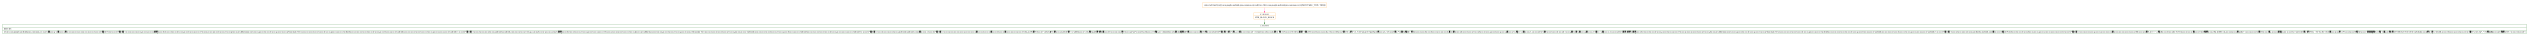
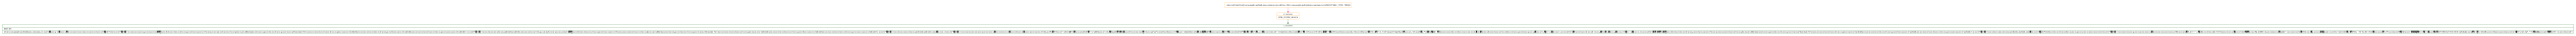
  digraph {
    fontname="Playfair Display"
    node [shape=record color=darkorange fontname="Playfair Display"]
    edge [fontname="Playfair Display"]
-   n1 [label="{0\:\ 0x0000|MTH_BLOCK_BLOCK\l}"]
+   n1 [label="{0\:\ 0x0000|MTH_ENTER_BLOCK\l}"]
    n2 [label="{1\:\ 0x0006|RETURN\l|return com.google.android.gms.common.zze.zza(\"0u0004¨0u0003 u0003u0002u0001u0002u0002tu0000Õ¸l\}ÓNõ0ru0006t*H÷ru0001u0001u0004u0005u000001u000b0tu0006u0003Uu0004u0006u0013u0002US1u00130u0011u0006u0003Uu0004bu0013nCalifornia1u00160u0014u0006u0003Uu0004u0007u0013rMountain View1u00100u000eu0006u0003Uu0004nu0013u0007Android1u00100u000eu0006u0003Uu0004u000bu0013u0007Android1u00100u000eu0006u0003Uu0004u0003u0013u0007Android1\"0 u0006t*H÷ru0001tu0001u0016u0013android@android.com0u001eu0017r080415233656Zu0017r350901233656Z01u000b0tu0006u0003Uu0004u0006u0013u0002US1u00130u0011u0006u0003Uu0004bu0013nCalifornia1u00160u0014u0006u0003Uu0004u0007u0013rMountain View1u00100u000eu0006u0003Uu0004nu0013u0007Android1u00100u000eu0006u0003Uu0004u000bu0013u0007Android1u00100u000eu0006u0003Uu0004u0003u0013u0007Android1\"0 u0006t*H÷ru0001tu0001u0016u0013android@android.com0u0001 0ru0006t*H÷ru0001u0001u0001u0005u0000u0003u0001ru00000u0001bu0002u0001u0001u0000ÖÎ.bn¿â1MÑ³ÏÓu0018´=3úftá½¶ÑÛu0013ö,9ßVøF=e¾ÀóÊBku0007Å¨íZ9ÁgçkÉ¹'Ku000b\"u0000u0019©)u0015årÅm*0u001b£oÅüu0011:ÖËt5¡m#«\}úîáeäßu001fn½§nQlNu0005u0011Ê\|fUu0017[ÃuùHÅj®b¤O¦¤Ý\}¿,n5\"­u0006¸Ìu0018^±Uyîømbu000bu001daÀù¯±ÂëÑu0007êE«Ûh£Ç^TÇlSÔu000bu0012u001dç»Óu000ebfu0018áªaÛ¼Ý\<d_\/UóÔÃuì@p©?qQØ6pÁju001a¾^òÑu0018á¸®ó)ðf¿láD¬èmu001cu001bu000fu0002u0001u0003£ü0ù0u001du0006u0003Uu001du000eu0004u0016u0004u0014u001cÅ¾LC\<a:u0015°L¼u0003òOà²0Éu0006u0003Uu001d#u0004Á0¾u0014u001cÅ¾LC\<a:u0015°L¼u0003òOà²¡¤01u000b0tu0006u0003Uu0004u0006u0013u0002US1u00130u0011u0006u0003Uu0004bu0013nCalifornia1u00160u0014u0006u0003Uu0004u0007u0013rMountain View1u00100u000eu0006u0003Uu0004nu0013u0007Android1u00100u000eu0006u0003Uu0004u000bu0013u0007Android1u00100u000eu0006u0003Uu0004u0003u0013u0007Android1\"0 u0006t*H÷ru0001tu0001u0016u0013android@android.comtu0000Õ¸l\}ÓNõ0fu0006u0003Uu001du0013u0004u00050u0003u0001u0001ÿ0ru0006t*H÷ru0001u0001u0004u0005u0000u0003u0001u0001u0000u0019Ófñu0005ûx?Lr\}Ò##=@zÏÎu0000bu001d[×ÆéÖí ku000eu0011 u0006Al¢Du0013ÒkJ àõ$ÊÒ»nL¡u0001ju0015n¡ì]ÉZ^:u0001u00006ôHÕu0010¿.u001eag:;åm¯u000bw±Â)ãÂUãèL]#ïºtËñ; +NZ\"É2cHJ#Òü)úu00199u3¯Øªu0016u000fBÂÐu0016\>fCéÁ\/ Á33[Àÿk\"ÞÑ­DB)¥9©Nï­«ÐeÎÒK\>QåÝ\{fx\{ïu0012þû¤Ä#ûOøÌILu0002ðõu0005u0016u0012ÿe)9\>FêÅ»!òwÁQª_*¦'Ñè§n¶u00035iÞ;¿ÿ\|©Ú\>u0012Cöu000b\")\l}" color=darkgreen]
    n3 [label="{protected final byte[] com.google.android.gms.common.zzj.zzd((r1v0 'this' com.google.android.gms.common.zzj A[IMMUTABLE_TYPE, THIS])) }"]
    n1 -> n2 [color=darkgreen]
    n3 -> n1 [color=deeppink]
  }
